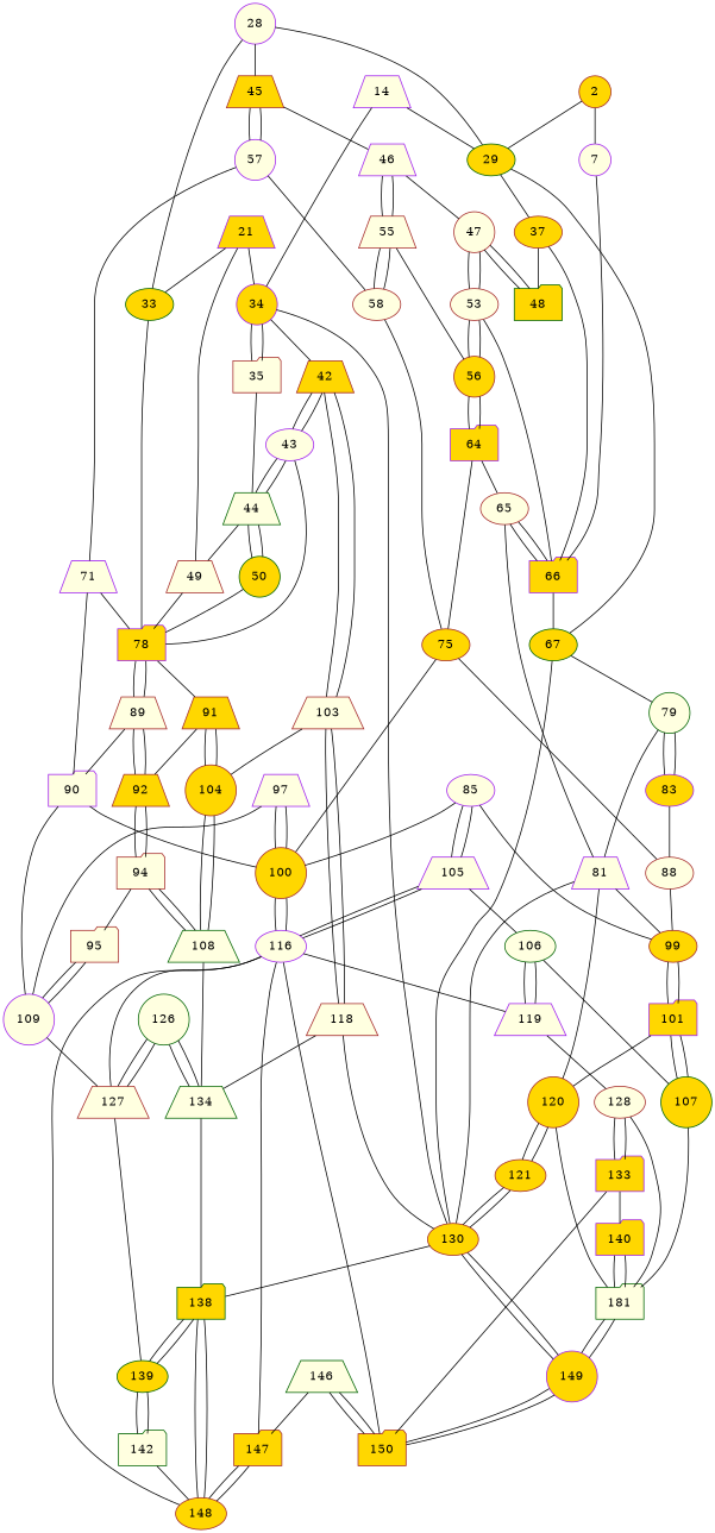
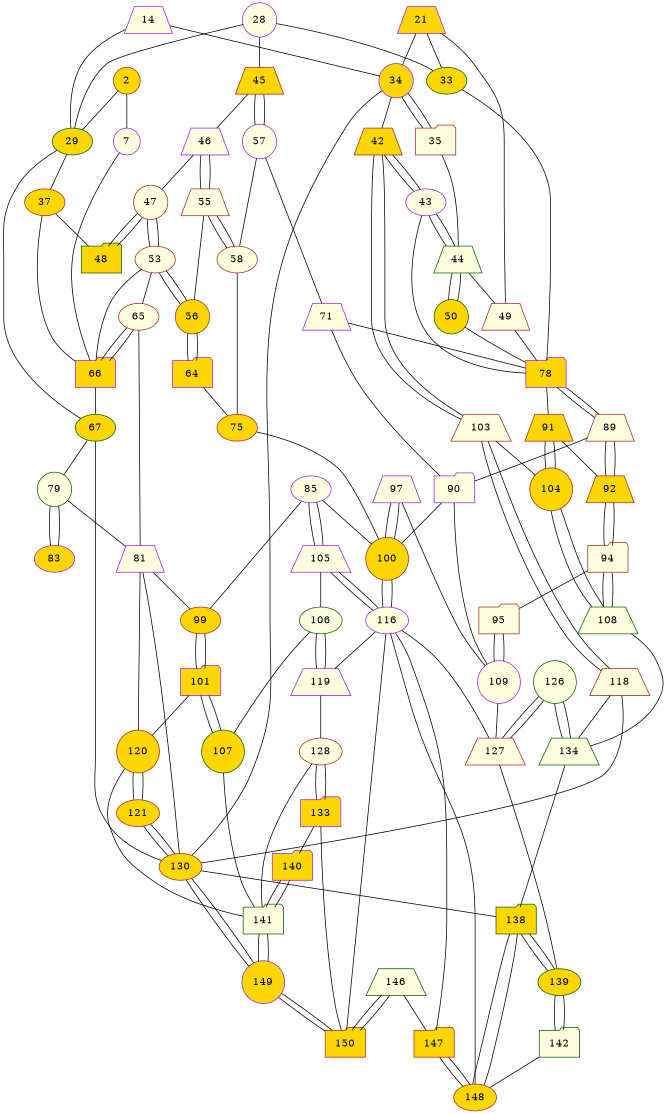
  graph {
    node [color=brown fillcolor=lightyellow shape=trapezium style=filled]
    2 [fillcolor=gold shape=circle]
    7 [color=purple shape=circle super="+1"]
    29 [color=darkgreen fillcolor=gold shape=ellipse super="+3+19"]
    66 [color=purple fillcolor=gold shape=folder super="+54"]
    37 [fillcolor=gold shape=ellipse super="+36"]
    67 [color=darkgreen fillcolor=gold shape=ellipse super="+26+5"]
    14 [color=purple]
    34 [color=purple fillcolor=gold shape=circle super="+13+20"]
    35 [shape=folder]
    42 [fillcolor=gold]
    130 [fillcolor=gold shape=ellipse super="+24+117+82"]
    21 [color=purple fillcolor=gold super="+15"]
    33 [color=darkgreen fillcolor=gold shape=ellipse super="+32"]
    49 [super="+41+22"]
    78 [color=purple fillcolor=gold shape=folder super="+63+52+60"]
    28 [color=purple shape=circle super="+27+18"]
    45 [fillcolor=gold]
    46 [color=purple]
    57 [color=purple shape=circle]
    48 [color=darkgreen fillcolor=gold shape=folder]
    79 [color=darkgreen shape=circle super="+70"]
    89
    91 [fillcolor=gold]
    44 [color=darkgreen super="+39+40"]
    43 [color=purple shape=ellipse]
    103
    138 [color=darkgreen fillcolor=gold shape=folder super="+137"]
    149 [color=purple fillcolor=gold shape=circle]
    50 [color=darkgreen fillcolor=gold shape=circle]
    104 [fillcolor=gold shape=circle]
    118
    47 [shape=circle]
    55
    58 [shape=ellipse]
    71 [color=purple super="+59"]
    53 [shape=ellipse]
    56 [fillcolor=gold shape=circle]
    64 [color=purple fillcolor=gold shape=folder]
    75 [fillcolor=gold shape=ellipse super="+68"]
    65 [shape=ellipse]
    90 [color=purple shape=folder super="+72"]
-   88 [shape=ellipse super="+87"]
    100 [fillcolor=gold shape=circle super="+84+74+73"]
    81 [color=purple super="+80"]
    83 [color=purple fillcolor=gold shape=ellipse super="+77"]
    109 [color=purple shape=circle super="+98+96"]
    99 [fillcolor=gold shape=ellipse super="+86+93"]
    116 [color=purple shape=ellipse super="+115+113+112"]
    92 [fillcolor=gold]
    120 [fillcolor=gold shape=circle super="+102"]
    101 [color=purple fillcolor=gold shape=folder]
-   141 [color=darkgreen shape=folder super="+123+129" label=181]
+   141 [color=darkgreen shape=folder super="+123+129"]
    121 [fillcolor=gold shape=ellipse]
    85 [color=purple shape=ellipse]
    105 [color=purple]
    106 [color=darkgreen shape=ellipse]
    94 [shape=folder]
    127 [super="+110+111"]
    108 [color=darkgreen]
    95 [shape=folder]
    134 [color=darkgreen super="+125"]
    97 [color=purple]
    107 [color=darkgreen fillcolor=gold shape=circle]
    119 [color=purple]
    147 [fillcolor=gold shape=folder super="+145"]
    148 [fillcolor=gold shape=ellipse super="+143+144"]
    150 [fillcolor=gold shape=folder super="+132+131"]
    128 [shape=ellipse]
    139 [color=darkgreen fillcolor=gold shape=ellipse super="+135+136"]
    133 [color=purple fillcolor=gold shape=folder]
    126 [color=darkgreen shape=circle]
    142 [color=darkgreen shape=folder]
    140 [color=purple fillcolor=gold shape=folder]
    146 [color=darkgreen]
    2 -- 7 [weight=2]
    2 -- 29
    7 -- 66
    29 -- 37
    29 -- 67
    66 -- 67 [weight=2]
    37 -- 66
    37 -- 48 [weight=2]
    67 -- 130 [weight=2]
    67 -- 79
    14 -- 29
    14 -- 34
    34 -- 35 [weight=2]
    34 -- 35
    34 -- 42
    34 -- 130 [weight=2]
    35 -- 44
    42 -- 43
    42 -- 43
    42 -- 103
    42 -- 103
    130 -- 138
    130 -- 149
    130 -- 149
    21 -- 34 [weight=2]
    21 -- 33
    21 -- 49
    33 -- 78 [weight=2]
    49 -- 78
    78 -- 89
    78 -- 89
    78 -- 91
    28 -- 29 [weight=2]
    28 -- 33 [weight=2]
    28 -- 45
    45 -- 46
    45 -- 57
    45 -- 57
    46 -- 47
    46 -- 55
    46 -- 55
    57 -- 58
    57 -- 71
    79 -- 81
    79 -- 83 [weight=2]
    79 -- 83
    89 -- 90
    89 -- 92
    89 -- 92
    91 -- 104
    91 -- 104
    91 -- 92
    44 -- 49
    44 -- 50 [weight=2]
    44 -- 50
    43 -- 78
    43 -- 44
    43 -- 44
    103 -- 104
    103 -- 118
    103 -- 118
    138 -- 148
    138 -- 148
    138 -- 139
    138 -- 139
    149 -- 150
    149 -- 150
    50 -- 78
    104 -- 108
    104 -- 108
    118 -- 130
    118 -- 134
    47 -- 48
    47 -- 48
    47 -- 53
    47 -- 53
    55 -- 58
    55 -- 58
    55 -- 56
    58 -- 75
    71 -- 78 [weight=2]
    71 -- 90
    53 -- 66
    53 -- 56
    53 -- 56
    56 -- 64
    56 -- 64
    64 -- 75
-   64 -- 65
-   75 -- 88
+   53 -- 65
    75 -- 100
    65 -- 66
    65 -- 66
    65 -- 81
    90 -- 100
    90 -- 109
-   88 -- 99 [weight=2]
    100 -- 116
    100 -- 116
    81 -- 130
    81 -- 99
    81 -- 120
-   83 -- 88 [weight=2]
    109 -- 127
    99 -- 101
    99 -- 101
    116 -- 127
    116 -- 119
    116 -- 147
    116 -- 148
    116 -- 150
    92 -- 94
    92 -- 94
    120 -- 141
    120 -- 121
    120 -- 121
    101 -- 120
    101 -- 107
    101 -- 107
    141 -- 149
    141 -- 149
    121 -- 130 [weight=2]
    121 -- 130
    85 -- 100
    85 -- 99
    85 -- 105
    85 -- 105
    105 -- 116
    105 -- 116
    105 -- 106
    106 -- 107
    106 -- 119
    106 -- 119
    94 -- 108
    94 -- 108
    94 -- 95
    127 -- 139 [weight=2]
    108 -- 134
    95 -- 109 [weight=2]
    95 -- 109
    134 -- 138
    97 -- 100 [weight=2]
    97 -- 100
    97 -- 109
    107 -- 141
    119 -- 128
    147 -- 148 [weight=2]
    147 -- 148
    128 -- 141
    128 -- 133
    128 -- 133
    139 -- 142 [weight=2]
    139 -- 142
    133 -- 150
    133 -- 140
    126 -- 127
    126 -- 127
    126 -- 134 [weight=2]
    126 -- 134
    142 -- 148
    140 -- 141 [weight=2]
    140 -- 141
    146 -- 147
    146 -- 150 [weight=2]
    146 -- 150
  }
